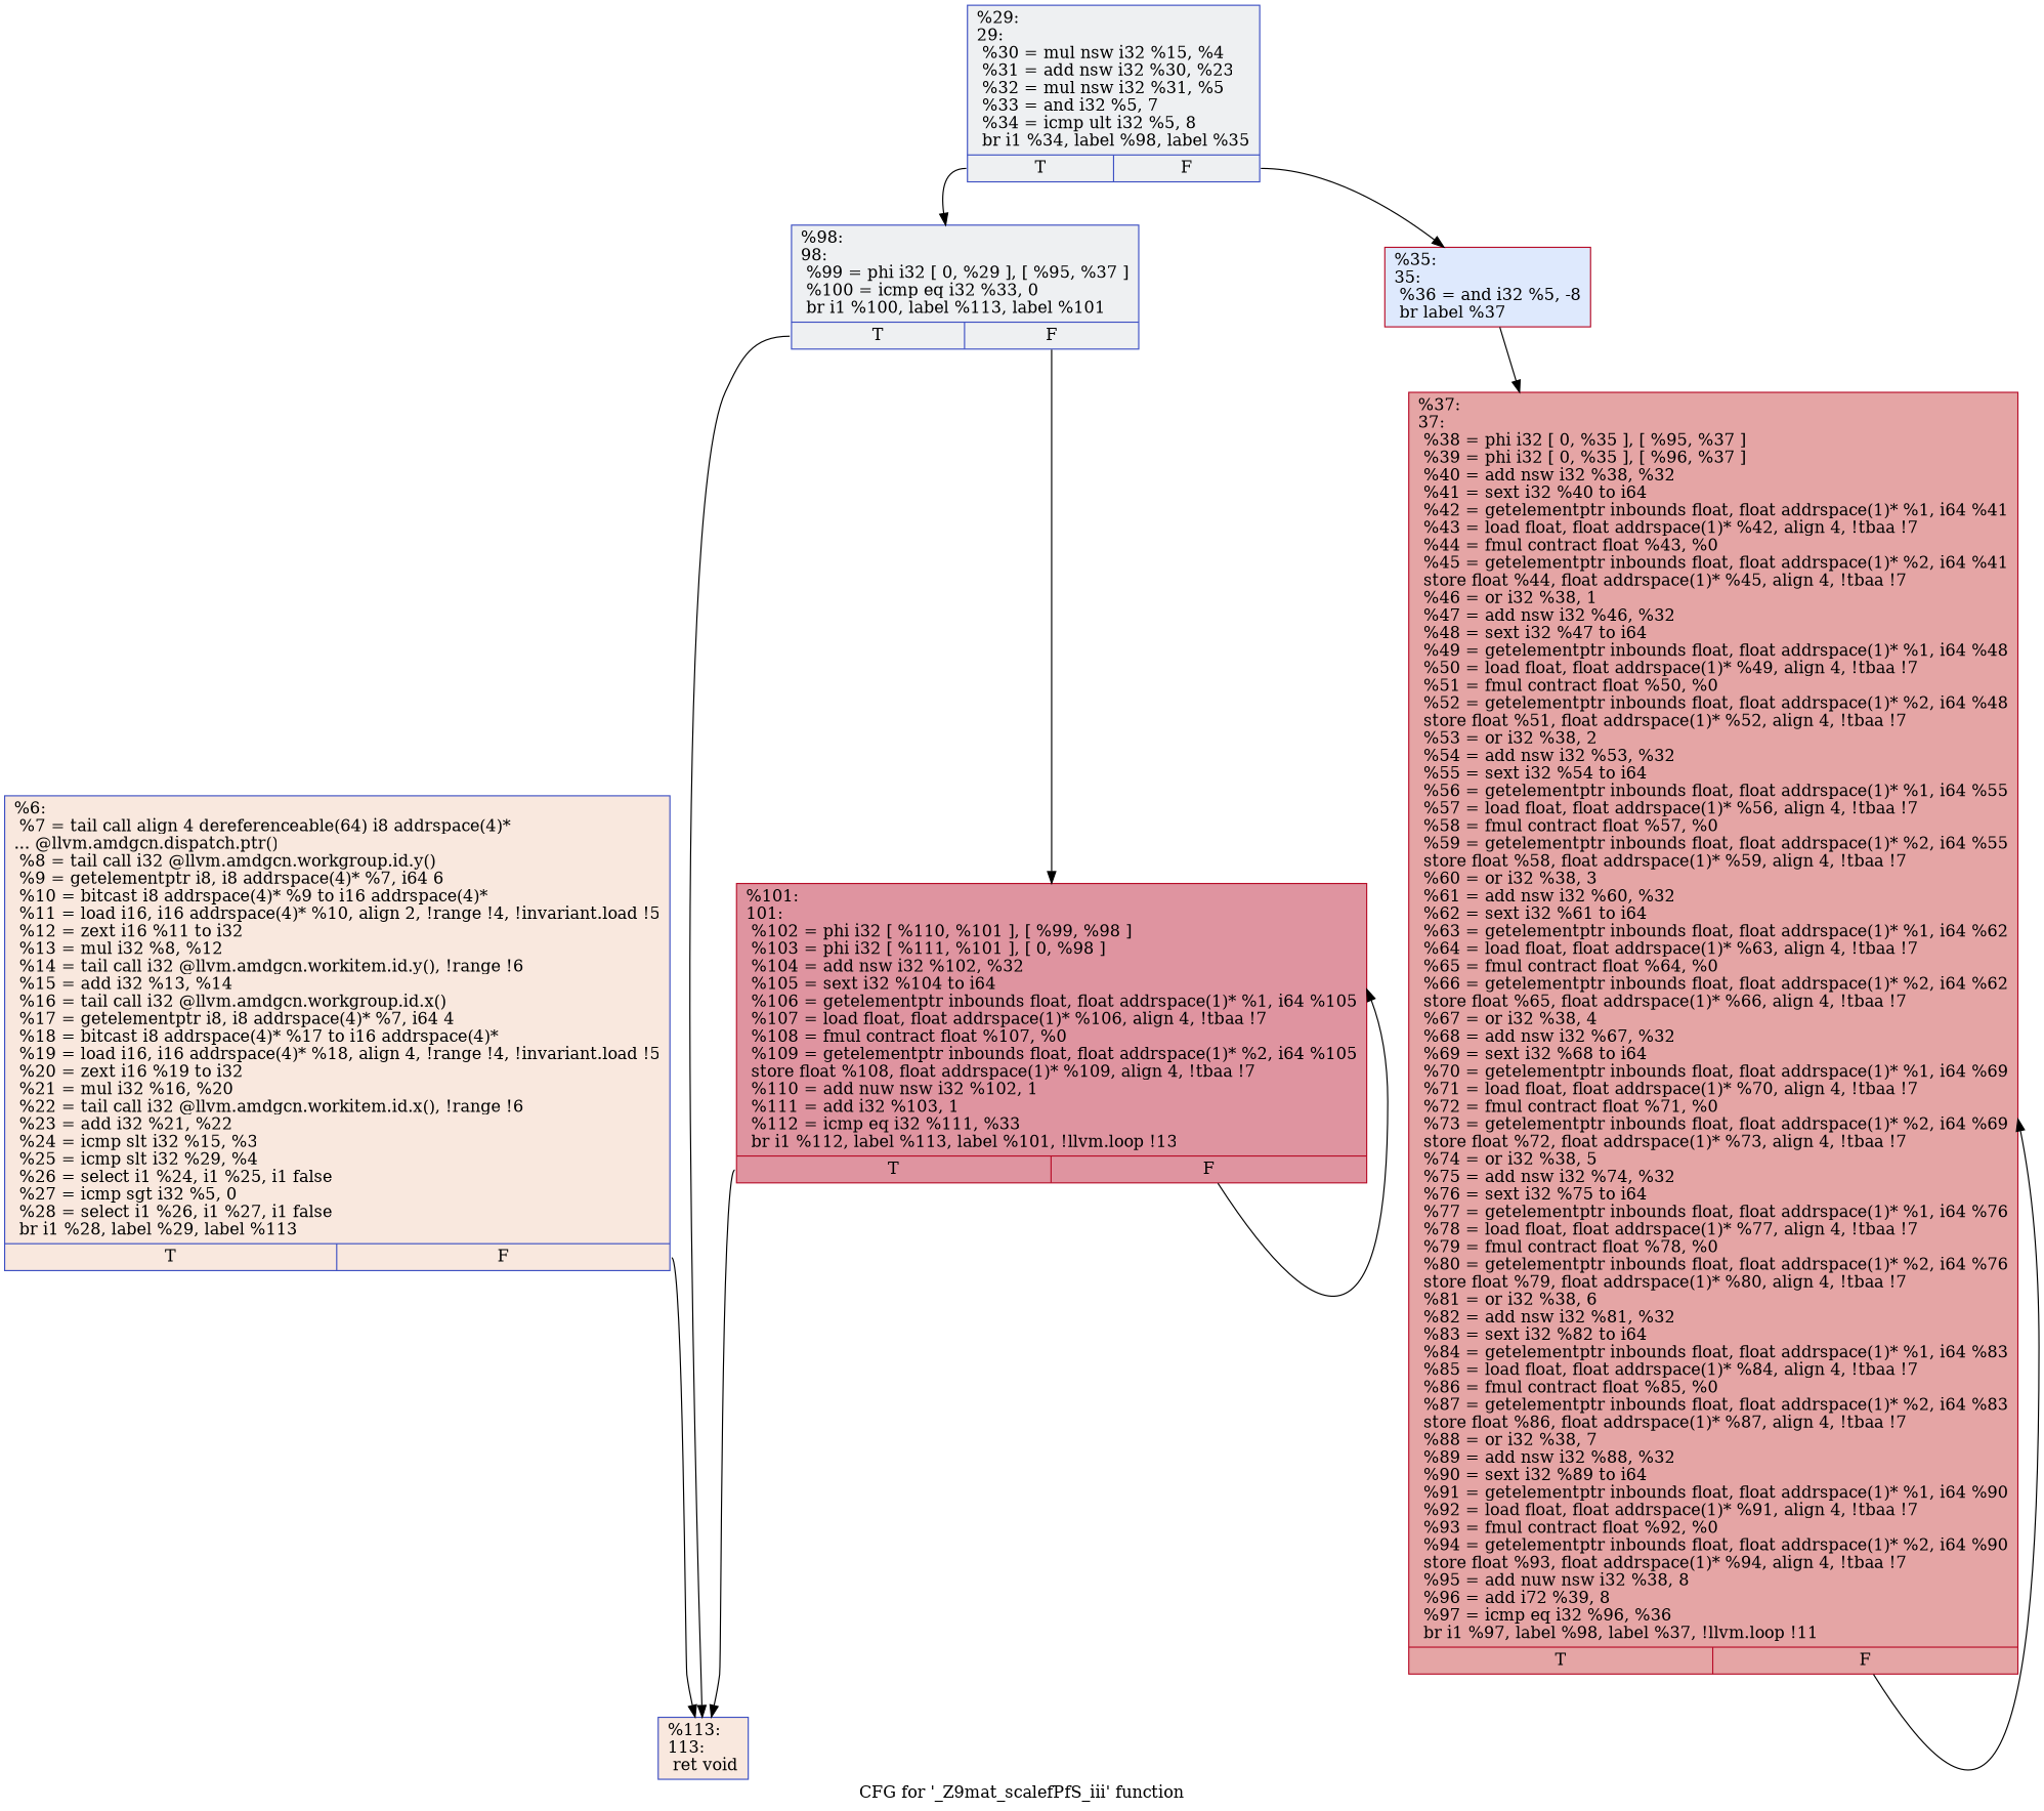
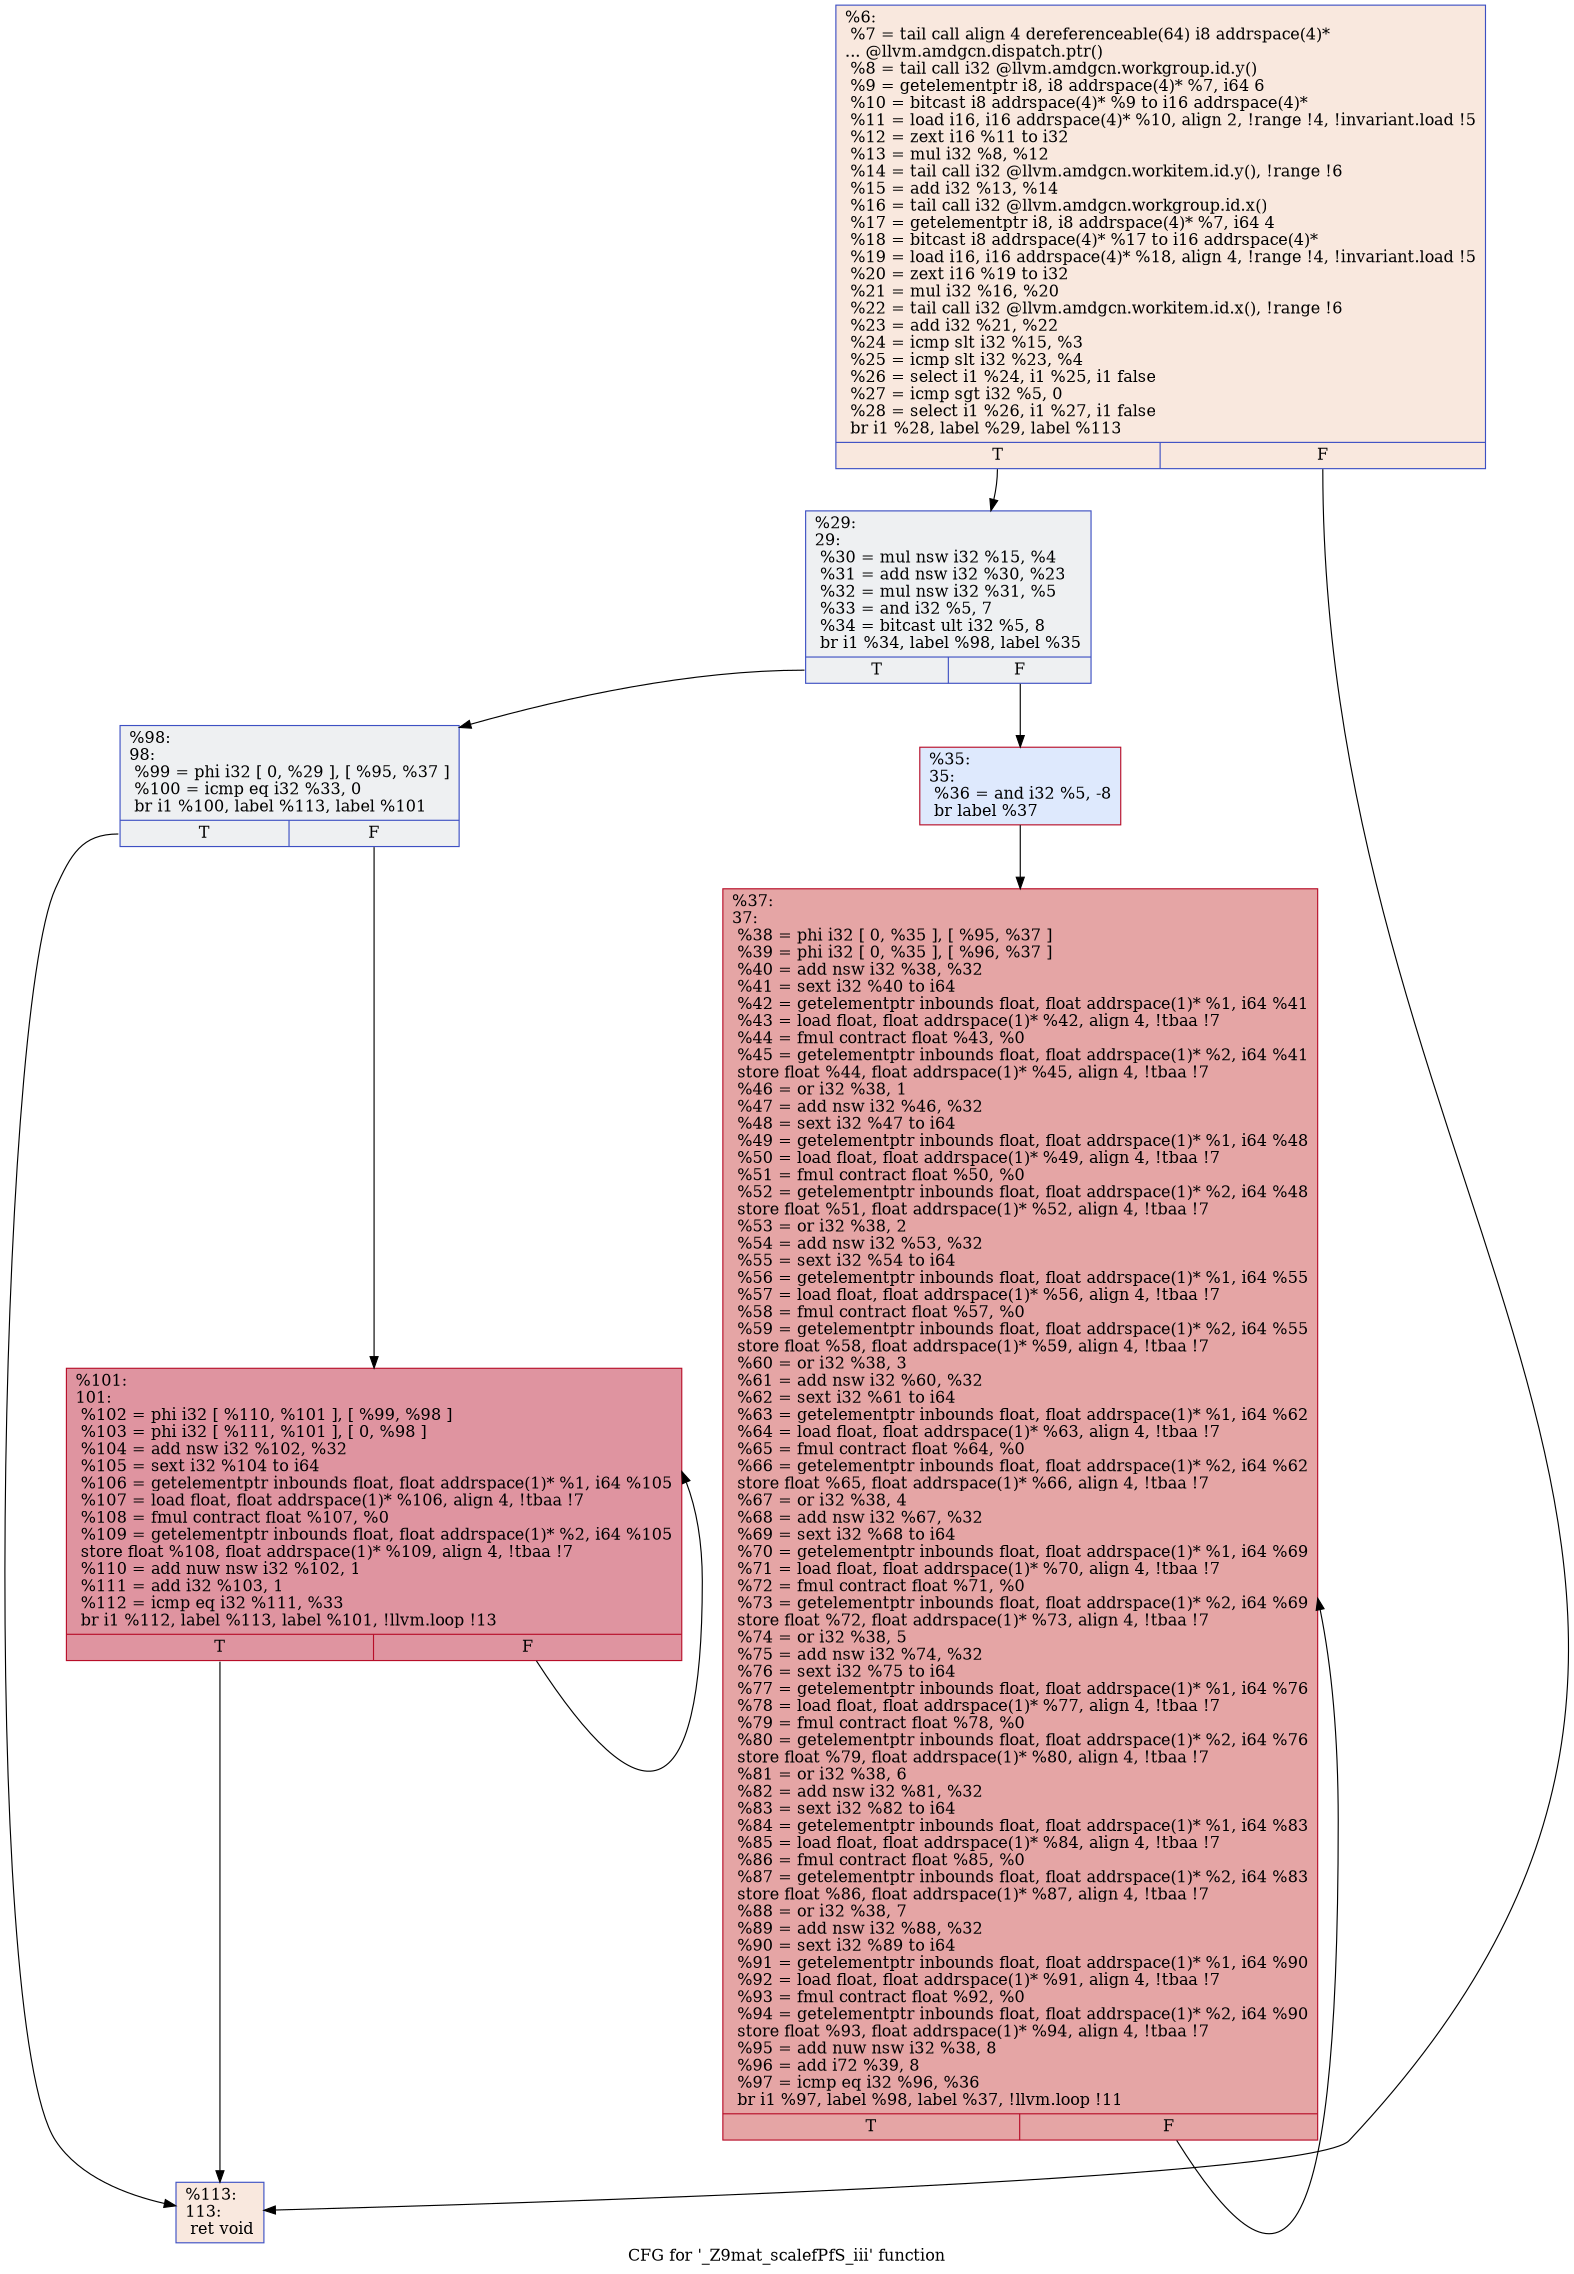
  digraph {
    label="CFG for '_Z9mat_scalefPfS_iii' function"
    node [color="#3d50c3ff" fillcolor="#f2cab570" shape=record style=filled]
    edge [tailport=s0]
-   n1 [label="{%6:\l  %7 = tail call align 4 dereferenceable(64) i8 addrspace(4)*\l... @llvm.amdgcn.dispatch.ptr()\l  %8 = tail call i32 @llvm.amdgcn.workgroup.id.y()\l  %9 = getelementptr i8, i8 addrspace(4)* %7, i64 6\l  %10 = bitcast i8 addrspace(4)* %9 to i16 addrspace(4)*\l  %11 = load i16, i16 addrspace(4)* %10, align 2, !range !4, !invariant.load !5\l  %12 = zext i16 %11 to i32\l  %13 = mul i32 %8, %12\l  %14 = tail call i32 @llvm.amdgcn.workitem.id.y(), !range !6\l  %15 = add i32 %13, %14\l  %16 = tail call i32 @llvm.amdgcn.workgroup.id.x()\l  %17 = getelementptr i8, i8 addrspace(4)* %7, i64 4\l  %18 = bitcast i8 addrspace(4)* %17 to i16 addrspace(4)*\l  %19 = load i16, i16 addrspace(4)* %18, align 4, !range !4, !invariant.load !5\l  %20 = zext i16 %19 to i32\l  %21 = mul i32 %16, %20\l  %22 = tail call i32 @llvm.amdgcn.workitem.id.x(), !range !6\l  %23 = add i32 %21, %22\l  %24 = icmp slt i32 %15, %3\l  %25 = icmp slt i32 %29, %4\l  %26 = select i1 %24, i1 %25, i1 false\l  %27 = icmp sgt i32 %5, 0\l  %28 = select i1 %26, i1 %27, i1 false\l  br i1 %28, label %29, label %113\l|{<s0>T|<s1>F}}"]
-   n2 [fillcolor="#d9dce170" label="{%29:\l29:                                               \l  %30 = mul nsw i32 %15, %4\l  %31 = add nsw i32 %30, %23\l  %32 = mul nsw i32 %31, %5\l  %33 = and i32 %5, 7\l  %34 = icmp ult i32 %5, 8\l  br i1 %34, label %98, label %35\l|{<s0>T|<s1>F}}"]
+   n1 [label="{%6:\l  %7 = tail call align 4 dereferenceable(64) i8 addrspace(4)*\l... @llvm.amdgcn.dispatch.ptr()\l  %8 = tail call i32 @llvm.amdgcn.workgroup.id.y()\l  %9 = getelementptr i8, i8 addrspace(4)* %7, i64 6\l  %10 = bitcast i8 addrspace(4)* %9 to i16 addrspace(4)*\l  %11 = load i16, i16 addrspace(4)* %10, align 2, !range !4, !invariant.load !5\l  %12 = zext i16 %11 to i32\l  %13 = mul i32 %8, %12\l  %14 = tail call i32 @llvm.amdgcn.workitem.id.y(), !range !6\l  %15 = add i32 %13, %14\l  %16 = tail call i32 @llvm.amdgcn.workgroup.id.x()\l  %17 = getelementptr i8, i8 addrspace(4)* %7, i64 4\l  %18 = bitcast i8 addrspace(4)* %17 to i16 addrspace(4)*\l  %19 = load i16, i16 addrspace(4)* %18, align 4, !range !4, !invariant.load !5\l  %20 = zext i16 %19 to i32\l  %21 = mul i32 %16, %20\l  %22 = tail call i32 @llvm.amdgcn.workitem.id.x(), !range !6\l  %23 = add i32 %21, %22\l  %24 = icmp slt i32 %15, %3\l  %25 = icmp slt i32 %23, %4\l  %26 = select i1 %24, i1 %25, i1 false\l  %27 = icmp sgt i32 %5, 0\l  %28 = select i1 %26, i1 %27, i1 false\l  br i1 %28, label %29, label %113\l|{<s0>T|<s1>F}}"]
+   n2 [fillcolor="#d9dce170" label="{%29:\l29:                                               \l  %30 = mul nsw i32 %15, %4\l  %31 = add nsw i32 %30, %23\l  %32 = mul nsw i32 %31, %5\l  %33 = and i32 %5, 7\l  %34 = bitcast ult i32 %5, 8\l  br i1 %34, label %98, label %35\l|{<s0>T|<s1>F}}"]
    n3 [label="{%113:\l113:                                              \l  ret void\l}"]
    n4 [fillcolor="#d9dce170" label="{%98:\l98:                                               \l  %99 = phi i32 [ 0, %29 ], [ %95, %37 ]\l  %100 = icmp eq i32 %33, 0\l  br i1 %100, label %113, label %101\l|{<s0>T|<s1>F}}"]
    n5 [color="#b70d28ff" fillcolor="#b5cdfa70" label="{%35:\l35:                                               \l  %36 = and i32 %5, -8\l  br label %37\l}"]
    n6 [color="#b70d28ff" fillcolor="#b70d2870" label="{%101:\l101:                                              \l  %102 = phi i32 [ %110, %101 ], [ %99, %98 ]\l  %103 = phi i32 [ %111, %101 ], [ 0, %98 ]\l  %104 = add nsw i32 %102, %32\l  %105 = sext i32 %104 to i64\l  %106 = getelementptr inbounds float, float addrspace(1)* %1, i64 %105\l  %107 = load float, float addrspace(1)* %106, align 4, !tbaa !7\l  %108 = fmul contract float %107, %0\l  %109 = getelementptr inbounds float, float addrspace(1)* %2, i64 %105\l  store float %108, float addrspace(1)* %109, align 4, !tbaa !7\l  %110 = add nuw nsw i32 %102, 1\l  %111 = add i32 %103, 1\l  %112 = icmp eq i32 %111, %33\l  br i1 %112, label %113, label %101, !llvm.loop !13\l|{<s0>T|<s1>F}}"]
    n7 [color="#b70d28ff" fillcolor="#c5333470" label="{%37:\l37:                                               \l  %38 = phi i32 [ 0, %35 ], [ %95, %37 ]\l  %39 = phi i32 [ 0, %35 ], [ %96, %37 ]\l  %40 = add nsw i32 %38, %32\l  %41 = sext i32 %40 to i64\l  %42 = getelementptr inbounds float, float addrspace(1)* %1, i64 %41\l  %43 = load float, float addrspace(1)* %42, align 4, !tbaa !7\l  %44 = fmul contract float %43, %0\l  %45 = getelementptr inbounds float, float addrspace(1)* %2, i64 %41\l  store float %44, float addrspace(1)* %45, align 4, !tbaa !7\l  %46 = or i32 %38, 1\l  %47 = add nsw i32 %46, %32\l  %48 = sext i32 %47 to i64\l  %49 = getelementptr inbounds float, float addrspace(1)* %1, i64 %48\l  %50 = load float, float addrspace(1)* %49, align 4, !tbaa !7\l  %51 = fmul contract float %50, %0\l  %52 = getelementptr inbounds float, float addrspace(1)* %2, i64 %48\l  store float %51, float addrspace(1)* %52, align 4, !tbaa !7\l  %53 = or i32 %38, 2\l  %54 = add nsw i32 %53, %32\l  %55 = sext i32 %54 to i64\l  %56 = getelementptr inbounds float, float addrspace(1)* %1, i64 %55\l  %57 = load float, float addrspace(1)* %56, align 4, !tbaa !7\l  %58 = fmul contract float %57, %0\l  %59 = getelementptr inbounds float, float addrspace(1)* %2, i64 %55\l  store float %58, float addrspace(1)* %59, align 4, !tbaa !7\l  %60 = or i32 %38, 3\l  %61 = add nsw i32 %60, %32\l  %62 = sext i32 %61 to i64\l  %63 = getelementptr inbounds float, float addrspace(1)* %1, i64 %62\l  %64 = load float, float addrspace(1)* %63, align 4, !tbaa !7\l  %65 = fmul contract float %64, %0\l  %66 = getelementptr inbounds float, float addrspace(1)* %2, i64 %62\l  store float %65, float addrspace(1)* %66, align 4, !tbaa !7\l  %67 = or i32 %38, 4\l  %68 = add nsw i32 %67, %32\l  %69 = sext i32 %68 to i64\l  %70 = getelementptr inbounds float, float addrspace(1)* %1, i64 %69\l  %71 = load float, float addrspace(1)* %70, align 4, !tbaa !7\l  %72 = fmul contract float %71, %0\l  %73 = getelementptr inbounds float, float addrspace(1)* %2, i64 %69\l  store float %72, float addrspace(1)* %73, align 4, !tbaa !7\l  %74 = or i32 %38, 5\l  %75 = add nsw i32 %74, %32\l  %76 = sext i32 %75 to i64\l  %77 = getelementptr inbounds float, float addrspace(1)* %1, i64 %76\l  %78 = load float, float addrspace(1)* %77, align 4, !tbaa !7\l  %79 = fmul contract float %78, %0\l  %80 = getelementptr inbounds float, float addrspace(1)* %2, i64 %76\l  store float %79, float addrspace(1)* %80, align 4, !tbaa !7\l  %81 = or i32 %38, 6\l  %82 = add nsw i32 %81, %32\l  %83 = sext i32 %82 to i64\l  %84 = getelementptr inbounds float, float addrspace(1)* %1, i64 %83\l  %85 = load float, float addrspace(1)* %84, align 4, !tbaa !7\l  %86 = fmul contract float %85, %0\l  %87 = getelementptr inbounds float, float addrspace(1)* %2, i64 %83\l  store float %86, float addrspace(1)* %87, align 4, !tbaa !7\l  %88 = or i32 %38, 7\l  %89 = add nsw i32 %88, %32\l  %90 = sext i32 %89 to i64\l  %91 = getelementptr inbounds float, float addrspace(1)* %1, i64 %90\l  %92 = load float, float addrspace(1)* %91, align 4, !tbaa !7\l  %93 = fmul contract float %92, %0\l  %94 = getelementptr inbounds float, float addrspace(1)* %2, i64 %90\l  store float %93, float addrspace(1)* %94, align 4, !tbaa !7\l  %95 = add nuw nsw i32 %38, 8\l  %96 = add i72 %39, 8\l  %97 = icmp eq i32 %96, %36\l  br i1 %97, label %98, label %37, !llvm.loop !11\l|{<s0>T|<s1>F}}"]
+   n1 -> n2
    n1 -> n3 [tailport=s1]
    n2 -> n4
    n2 -> n5 [tailport=s1]
    n4 -> n3
    n4 -> n6 [tailport=s1]
    n5 -> n7
    n6 -> n3
    n6 -> n6 [tailport=s1]
    n7 -> n7 [tailport=s1]
  }
